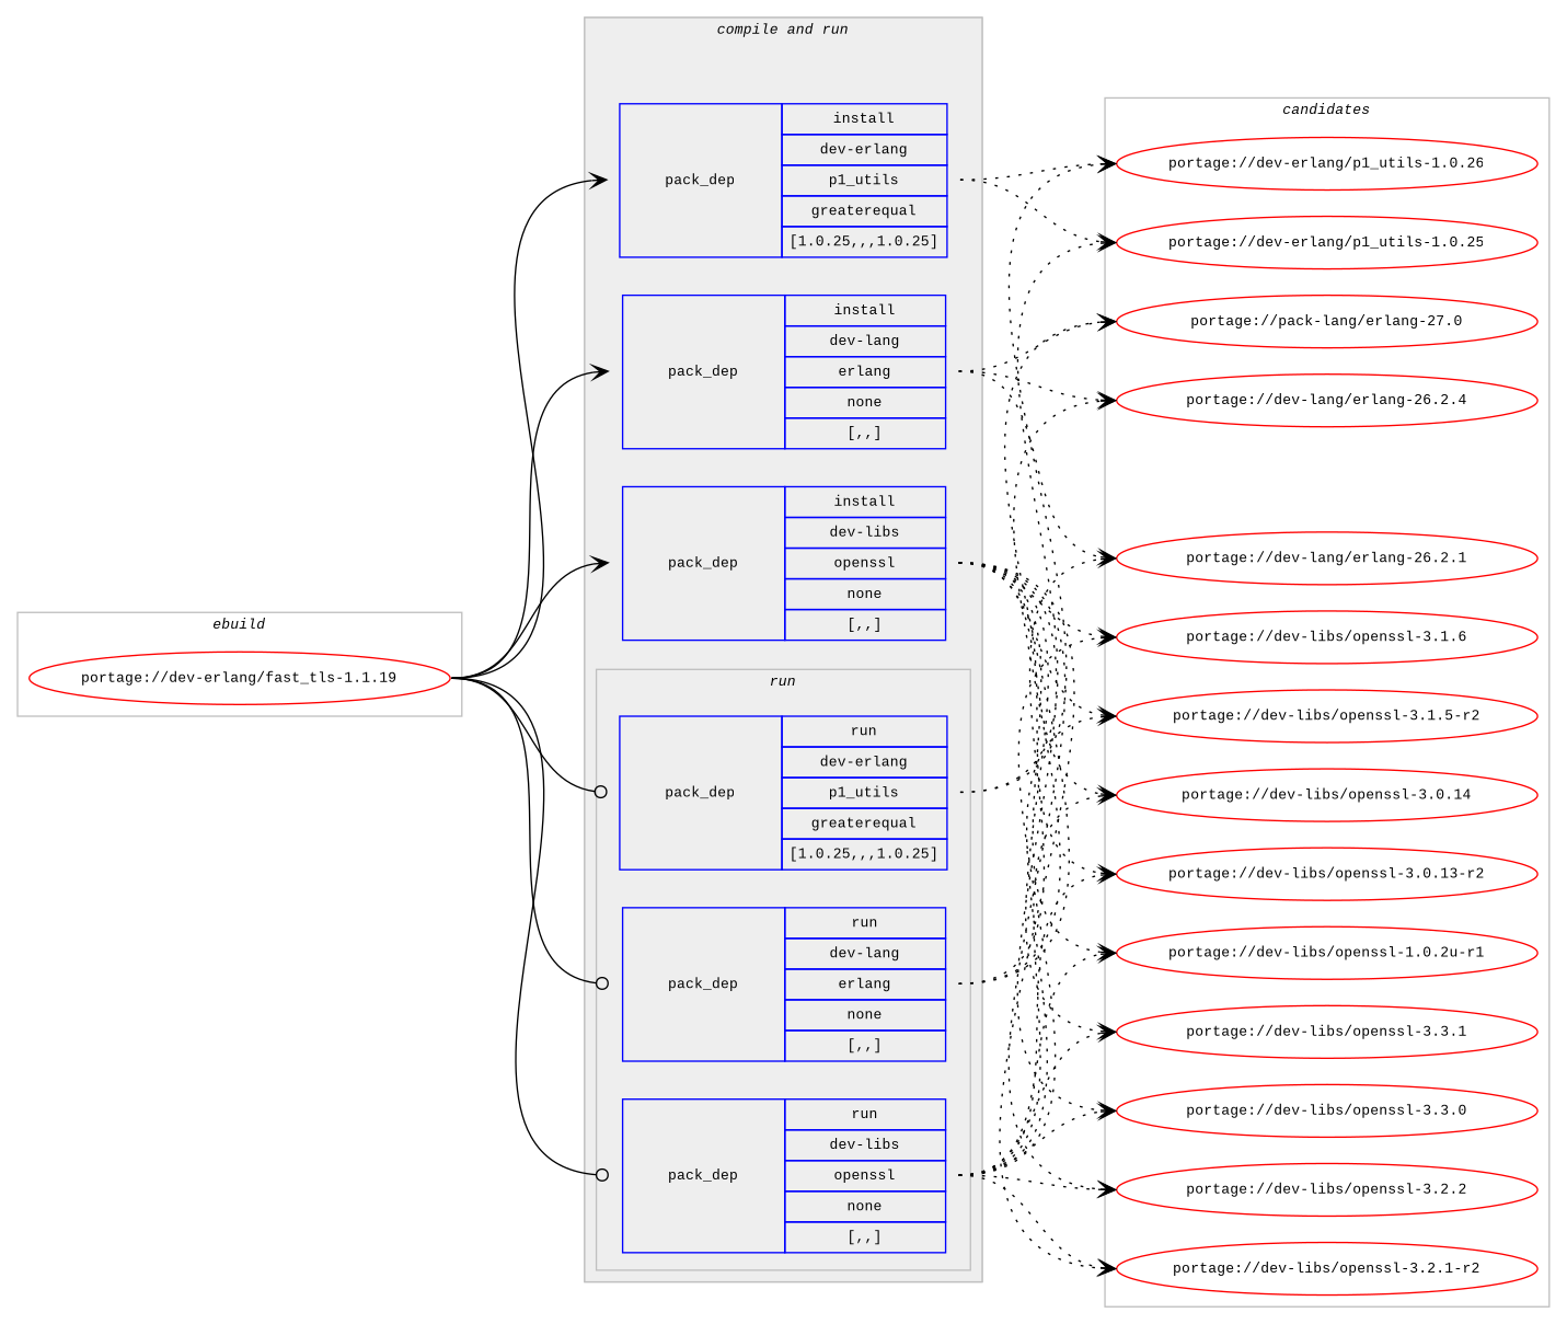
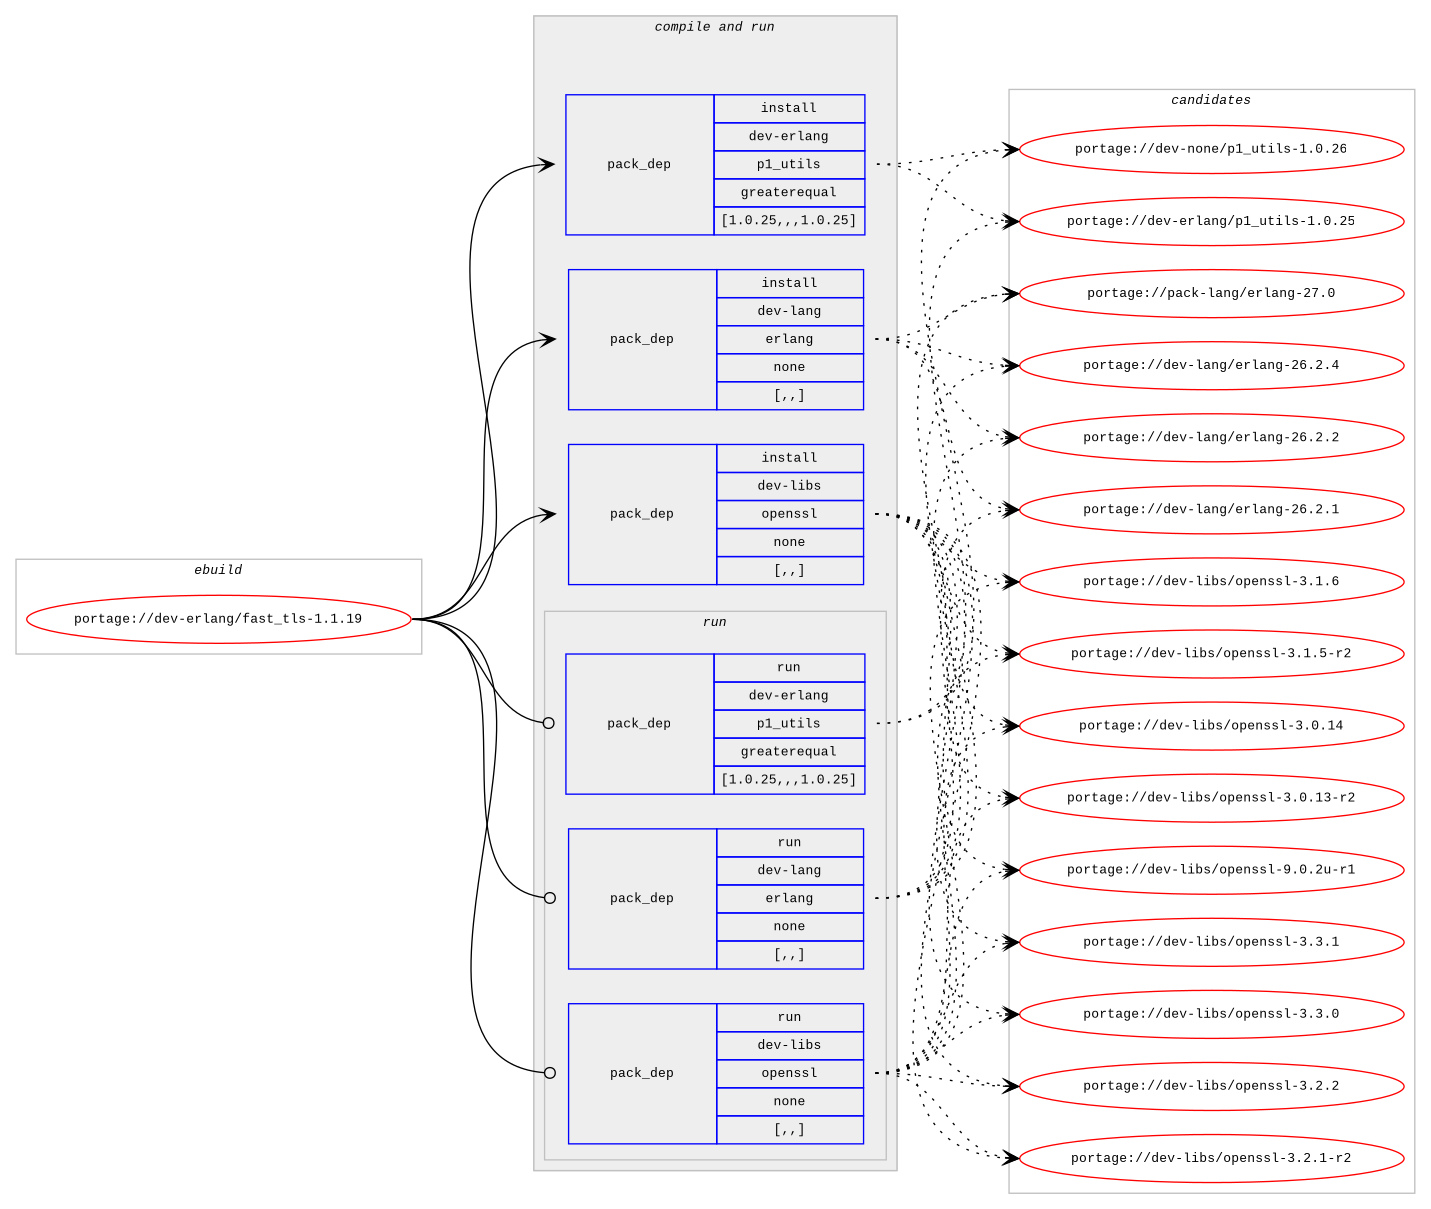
  digraph {
    compound=true
    concentrate=true
    fontname="Liberation Mono"
    fontsize=10
    newrank=true
    rankdir=LR
    ranksep=1.5
    node [color=red fontname="Liberation Mono" fontsize=10]
    edge [arrowhead=vee fontname="Liberation Mono" headport=w style=dotted tailport=e weight=100]
    n1 [label="portage://dev-erlang/fast_tls-1.1.19" width=4]
    n2 [color=blue label=<<TABLE BORDER="0" CELLBORDER="1" CELLSPACING="0" CELLPADDING="4" WIDTH="220"><TR><TD ROWSPAN="6" CELLPADDING="30">pack_dep</TD></TR><TR><TD WIDTH="110">install</TD></TR><TR><TD>dev-erlang</TD></TR><TR><TD>p1_utils</TD></TR><TR><TD>greaterequal</TD></TR><TR><TD>[1.0.25,,,1.0.25]</TD></TR></TABLE>> shape=none]
    n3 [color=blue label=<<TABLE BORDER="0" CELLBORDER="1" CELLSPACING="0" CELLPADDING="4" WIDTH="220"><TR><TD ROWSPAN="6" CELLPADDING="30">pack_dep</TD></TR><TR><TD WIDTH="110">install</TD></TR><TR><TD>dev-lang</TD></TR><TR><TD>erlang</TD></TR><TR><TD>none</TD></TR><TR><TD>[,,]</TD></TR></TABLE>> shape=none]
    n4 [color=blue label=<<TABLE BORDER="0" CELLBORDER="1" CELLSPACING="0" CELLPADDING="4" WIDTH="220"><TR><TD ROWSPAN="6" CELLPADDING="30">pack_dep</TD></TR><TR><TD WIDTH="110">install</TD></TR><TR><TD>dev-libs</TD></TR><TR><TD>openssl</TD></TR><TR><TD>none</TD></TR><TR><TD>[,,]</TD></TR></TABLE>> shape=none]
    n5 [color=blue label=<<TABLE BORDER="0" CELLBORDER="1" CELLSPACING="0" CELLPADDING="4" WIDTH="220"><TR><TD ROWSPAN="6" CELLPADDING="30">pack_dep</TD></TR><TR><TD WIDTH="110">run</TD></TR><TR><TD>dev-erlang</TD></TR><TR><TD>p1_utils</TD></TR><TR><TD>greaterequal</TD></TR><TR><TD>[1.0.25,,,1.0.25]</TD></TR></TABLE>> shape=none]
    n6 [color=blue label=<<TABLE BORDER="0" CELLBORDER="1" CELLSPACING="0" CELLPADDING="4" WIDTH="220"><TR><TD ROWSPAN="6" CELLPADDING="30">pack_dep</TD></TR><TR><TD WIDTH="110">run</TD></TR><TR><TD>dev-lang</TD></TR><TR><TD>erlang</TD></TR><TR><TD>none</TD></TR><TR><TD>[,,]</TD></TR></TABLE>> shape=none]
    n7 [color=blue label=<<TABLE BORDER="0" CELLBORDER="1" CELLSPACING="0" CELLPADDING="4" WIDTH="220"><TR><TD ROWSPAN="6" CELLPADDING="30">pack_dep</TD></TR><TR><TD WIDTH="110">run</TD></TR><TR><TD>dev-libs</TD></TR><TR><TD>openssl</TD></TR><TR><TD>none</TD></TR><TR><TD>[,,]</TD></TR></TABLE>> shape=none]
-   n8 [label="portage://dev-erlang/p1_utils-1.0.26" width=4]
+   n8 [label="portage://dev-none/p1_utils-1.0.26" width=4]
    n9 [label="portage://dev-erlang/p1_utils-1.0.25" width=4]
    n10 [label="portage://pack-lang/erlang-27.0" width=4]
    n11 [label="portage://dev-lang/erlang-26.2.4" width=4]
+   n12 [label="portage://dev-lang/erlang-26.2.2" width=4]
    n13 [label="portage://dev-lang/erlang-26.2.1" width=4]
    n14 [label="portage://dev-libs/openssl-3.3.1" width=4]
    n15 [label="portage://dev-libs/openssl-3.3.0" width=4]
    n16 [label="portage://dev-libs/openssl-3.2.2" width=4]
    n17 [label="portage://dev-libs/openssl-3.2.1-r2" width=4]
    n18 [label="portage://dev-libs/openssl-3.1.6" width=4]
    n19 [label="portage://dev-libs/openssl-3.1.5-r2" width=4]
    n20 [label="portage://dev-libs/openssl-3.0.14" width=4]
    n21 [label="portage://dev-libs/openssl-3.0.13-r2" width=4]
-   n22 [label="portage://dev-libs/openssl-1.0.2u-r1" width=4]
+   n22 [label="portage://dev-libs/openssl-9.0.2u-r1" width=4]
    subgraph cluster_1 {
      color=gray
      label=<<i>ebuild</i>>
      n1
    }
    subgraph cluster_2 {
      color=gray
      label=<<i>dependencies</i>>
      subgraph cluster_3 {
        color=gray
        fillcolor="#eeeeee"
        label=<<i>compile</i>>
        style=filled
        subgraph sub_4 {
          color=gray
          fillcolor="#eeeeee"
          label=<<i>compile</i>>
          style=filled
          n2
        }
        subgraph sub_5 {
          color=gray
          fillcolor="#eeeeee"
          label=<<i>compile</i>>
          style=filled
          n3
        }
        subgraph sub_6 {
          color=gray
          fillcolor="#eeeeee"
          label=<<i>compile</i>>
          style=filled
          n4
        }
      }
      subgraph cluster_7 {
        color=gray
        fillcolor="#eeeeee"
        label=<<i>compile and run</i>>
        style=filled
      }
      subgraph cluster_8 {
        color=gray
        fillcolor="#eeeeee"
        label=<<i>run</i>>
        style=filled
        subgraph sub_9 {
          color=gray
          fillcolor="#eeeeee"
          label=<<i>run</i>>
          style=filled
          n5
        }
        subgraph sub_10 {
          color=gray
          fillcolor="#eeeeee"
          label=<<i>run</i>>
          style=filled
          n6
        }
        subgraph sub_11 {
          color=gray
          fillcolor="#eeeeee"
          label=<<i>run</i>>
          style=filled
          n7
        }
      }
    }
    subgraph cluster_12 {
      color=gray
      label=<<i>candidates</i>>
      rank=same
      subgraph sub_13 {
        color=black
        label=<<i>candidates</i>>
        nodesep=1
        rank=same
        n8
        n9
      }
      subgraph sub_14 {
        color=black
        label=<<i>candidates</i>>
        nodesep=1
        rank=same
        n10
        n11
+       n12
        n13
      }
      subgraph sub_15 {
        color=black
        label=<<i>candidates</i>>
        nodesep=1
        rank=same
        n14
        n15
        n16
        n17
        n18
        n19
        n20
        n21
        n22
      }
      subgraph sub_16 {
        color=black
        label=<<i>candidates</i>>
        nodesep=1
        rank=same
        n8
        n9
      }
      subgraph sub_17 {
        color=black
        label=<<i>candidates</i>>
        nodesep=1
        rank=same
        n10
        n11
+       n12
        n13
      }
      subgraph sub_18 {
        color=black
        label=<<i>candidates</i>>
        nodesep=1
        rank=same
        n14
        n15
        n16
        n17
        n18
        n19
        n20
        n21
        n22
      }
    }
    n1 -> n2 [style=solid weight=20]
    n1 -> n3 [style=solid weight=20]
    n1 -> n4 [style=solid weight=20]
    n1 -> n5 [arrowhead=odot style=solid weight=20]
    n1 -> n6 [arrowhead=odot style=solid weight=20]
    n1 -> n7 [arrowhead=odot style=solid weight=20]
    n2 -> n8
    n2 -> n9
    n3 -> n10
    n3 -> n11
+   n3 -> n12
    n3 -> n13
    n4 -> n14
    n4 -> n15
    n4 -> n16
    n4 -> n17
    n4 -> n18
    n4 -> n19
    n4 -> n20
    n4 -> n21
    n4 -> n22
    n5 -> n8
    n5 -> n9
    n6 -> n10
    n6 -> n11
+   n6 -> n12
    n6 -> n13
    n7 -> n14
    n7 -> n15
    n7 -> n16
    n7 -> n17
    n7 -> n18
    n7 -> n19
    n7 -> n20
    n7 -> n21
    n7 -> n22
  }
